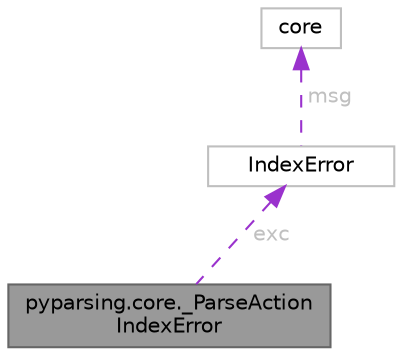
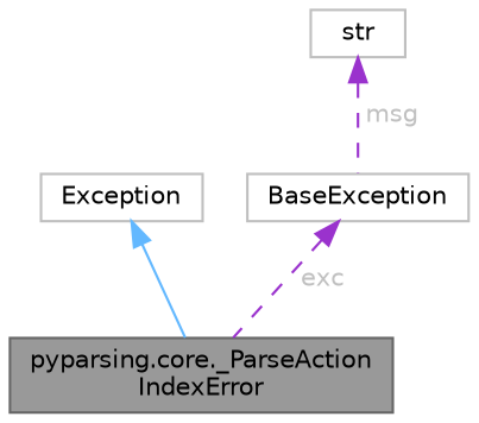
  digraph {
    node [color=grey75 fillcolor=white fontname=Helvetica fontsize=10 shape=box style=filled]
    edge [color=darkorchid3 dir=back fontname=Helvetica fontsize=10 labelfontname=Helvetica labelfontsize=10 style=dashed fontcolor=grey]
    n1 [color=gray40 fillcolor=grey60 fontcolor=black height=0.2 label="pyparsing.core._ParseAction\lIndexError" width=0.4]
-   n3 [height=0.2 label=core width=0.4]
-   n4 [height=0.2 label=IndexError width=0.4]
+   n2 [height=0.2 label=Exception width=0.4]
+   n3 [height=0.2 label=str width=0.4]
+   n4 [height=0.2 label=BaseException width=0.4]
+   n2 -> n1 [color=steelblue1 style=solid fontcolor=""]
    n3 -> n4 [label=" msg"]
    n4 -> n1 [label=" exc"]
  }
